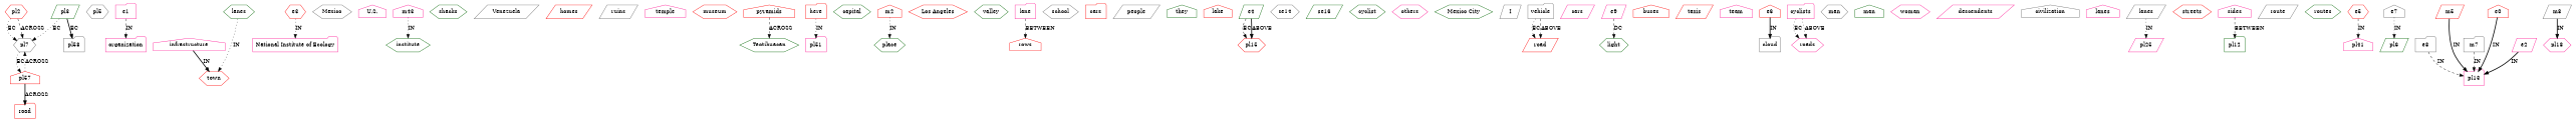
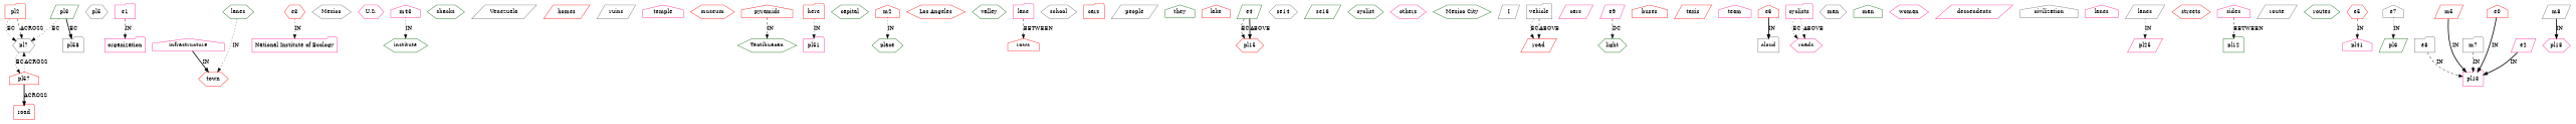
  digraph {
    node [color=deeppink fillcolor=grey shape=hexagon]
    edge [style=dotted]
-   pl2 [color=red fillcolor=red]
+   pl2 [color=red fillcolor=red shape=folder]
    pl7 [color=gray40 fillcolor=red]
    pl57 [color=red shape=house fillcolor=""]
    n4 [color=red label=road shape=folder]
    pl58 [color=gray40 shape=folder fillcolor=""]
    pl3 [color=darkgreen fillcolor=red shape=parallelogram]
    pl5 [color=gray40 fillcolor=red]
    n8 [fillcolor=red label=organization shape=folder]
    n9 [color=red fillcolor=red label=town]
    n10 [fillcolor=red label="National Institute of Ecology" shape=folder]
    n11 [color=gray40 fillcolor=red label=Mexico]
-   n12 [fillcolor=red label="U.S." shape=house]
+   n12 [fillcolor=red label="U.S."]
    n13 [color=darkgreen fillcolor=red label=institute]
    n14 [color=darkgreen fillcolor=red label=shacks]
    n15 [color=gray40 fillcolor=red label=Venezuela shape=parallelogram]
    n16 [color=red fillcolor=red label=homes shape=parallelogram]
    n17 [color=gray40 fillcolor=red label=ruins shape=parallelogram]
    n18 [fillcolor=red label=temple shape=house]
    n19 [color=red fillcolor=red label=museum]
    n20 [color=red fillcolor=red label=pyramids shape=house]
    n21 [color=darkgreen fillcolor=red label=Teotihuacan]
    n22 [color=red fillcolor=red label=here shape=folder]
    pl51 [shape=folder fillcolor=""]
    n24 [color=darkgreen fillcolor=red label=capital]
    n25 [color=darkgreen fillcolor=red label=place]
    n26 [color=red fillcolor=red label="Los Angeles"]
    n27 [color=darkgreen label=valley]
    n28 [color=red label=rows shape=house]
    n29 [color=gray40 label=school]
    n30 [color=red label=cars shape=folder]
    n31 [color=gray40 label=people shape=parallelogram]
    n32 [color=darkgreen label=they shape=house]
    n33 [color=red label=lake shape=house]
    pl15 [color=red]
    se14 [color=gray40]
    se16 [color=darkgreen shape=parallelogram]
    n37 [color=darkgreen label=cyclist]
    n38 [label=others]
    n39 [color=darkgreen label="Mexico City"]
    n40 [color=gray40 label=I shape=parallelogram]
    n41 [color=gray40 fillcolor=blue label=vehicle shape=folder]
    n42 [color=red label=road shape=parallelogram]
    n43 [fillcolor=blue label=cars shape=parallelogram]
    n44 [color=darkgreen fillcolor=blue label=light]
    n45 [color=red fillcolor=blue label=buses shape=house]
    n46 [color=red fillcolor=blue label=taxis shape=parallelogram]
    n47 [fillcolor=blue label=team shape=house]
    n48 [color=gray40 fillcolor=blue label=cloud shape=folder]
    n49 [fillcolor=blue label=cyclists shape=folder]
    n50 [label=roads]
    n51 [color=gray40 fillcolor=blue label=man]
    n52 [color=darkgreen fillcolor=blue label=man shape=house]
    n53 [fillcolor=blue label=infrastructure shape=house]
    n54 [fillcolor=blue label=woman]
    n55 [fillcolor=blue label=descendents shape=parallelogram]
    n56 [color=gray40 fillcolor=blue label=civilization shape=house]
    n57 [label=lane shape=folder]
    n58 [label=lanes shape=house]
    n59 [color=gray40 label=lanes shape=parallelogram]
    pl25 [shape=parallelogram fillcolor=""]
    n61 [color=darkgreen label=lanes]
    n62 [color=red label=streets]
    n63 [label=sides shape=house]
    pl12 [color=darkgreen shape=folder fillcolor=""]
    n65 [color=gray40 label=route shape=parallelogram]
    n66 [color=darkgreen label=routes]
    e3 [color=red fillcolor=""]
    m43 [shape=house fillcolor=""]
    e5 [color=red fillcolor=""]
    pl41 [shape=house fillcolor=""]
    e6 [color=red shape=house fillcolor=""]
    e7 [color=gray40 shape=house fillcolor=""]
    pl6 [color=darkgreen shape=parallelogram fillcolor=""]
    e8 [color=gray40 shape=folder fillcolor=""]
    pl13 [shape=folder fillcolor=""]
    m5 [color=red shape=parallelogram fillcolor=""]
    m7 [color=gray40 shape=folder fillcolor=""]
    e0 [color=red shape=house fillcolor=""]
    m8 [color=gray40 shape=parallelogram fillcolor=""]
    pl18 [fillcolor=""]
    m2 [color=red shape=house fillcolor=""]
    e2 [shape=parallelogram fillcolor=""]
    e1 [shape=folder fillcolor=""]
    e4 [color=darkgreen shape=parallelogram fillcolor=""]
    e9 [shape=parallelogram fillcolor=""]
    pl2 -> pl7 [label=EC]
    pl2 -> pl7 [label=ACROSS style=dashed]
    pl7 -> pl57 [label=EC]
    pl57 -> pl7 [label=ACROSS]
    pl57 -> n4 [label=ACROSS minlen=1 style=bold]
    pl3 -> pl7 [label=EC minlen=1]
    pl3 -> pl58 [label=EC minlen=1 style=bold]
-   n20 -> n21 [label=ACROSS style=dashed]
+   n20 -> n21 [label=IN style=dashed]
    n22 -> pl51 [label=IN]
    n41 -> n42 [label=EC]
    n41 -> n42 [label=ABOVE style=dashed]
    n49 -> n50 [label=EC]
    n49 -> n50 [label=ABOVE]
    n53 -> n9 [label=IN minlen=1 style=bold]
    n57 -> n28 [label=BETWEEN style=dashed]
    n59 -> pl25 [label=IN]
    n61 -> n9 [label=IN minlen=2]
    n63 -> pl12 [label=BETWEEN style=dashed]
    e3 -> n10 [label=IN]
    m43 -> n13 [label=IN]
    e5 -> pl41 [label=IN style=dashed]
    e6 -> n48 [label=IN style=bold]
    e7 -> pl6 [label=IN]
    e8 -> pl13 [label=IN minlen=1 style=dashed]
    m5 -> pl13 [label=IN minlen=2 style=bold]
    m7 -> pl13 [label=IN minlen=1 style=dashed]
    e0 -> pl13 [label=IN minlen=2 style=bold]
    m8 -> pl18 [label=IN style=bold]
    m2 -> n25 [label=IN]
    e2 -> pl13 [label=IN minlen=1 style=bold]
    e1 -> n8 [label=IN style=dashed]
    e4 -> pl15 [label=EC style=dashed]
    e4 -> pl15 [label=ABOVE style=bold]
    e9 -> n44 [label=DC style=dashed]
  }
